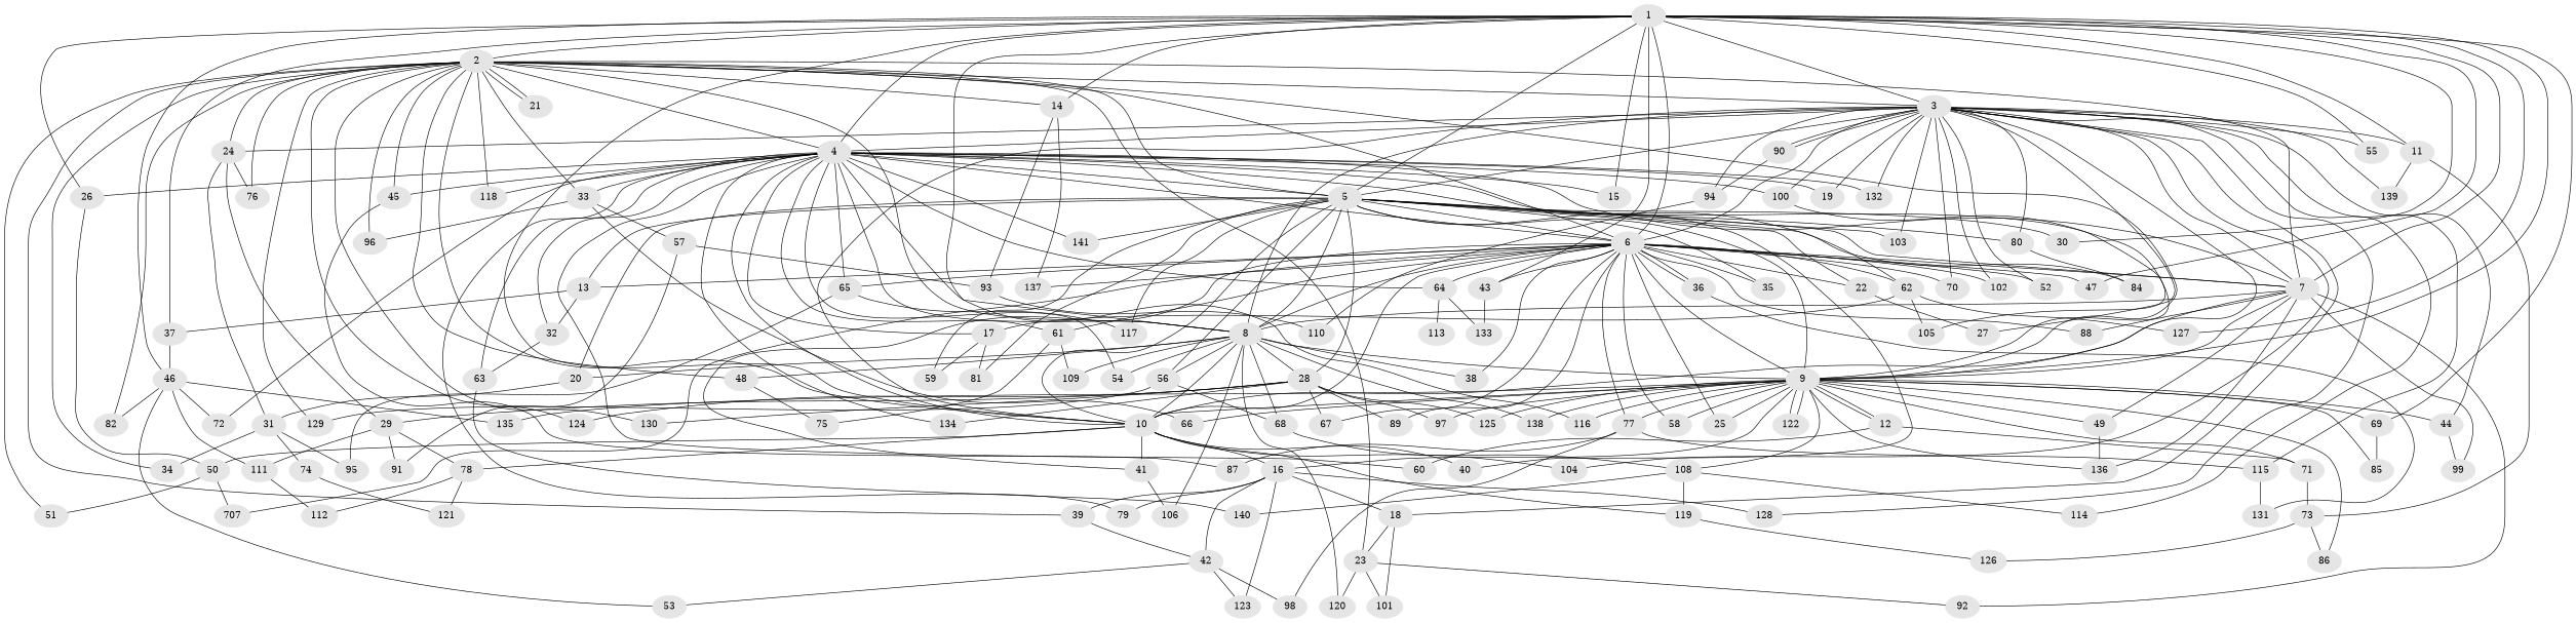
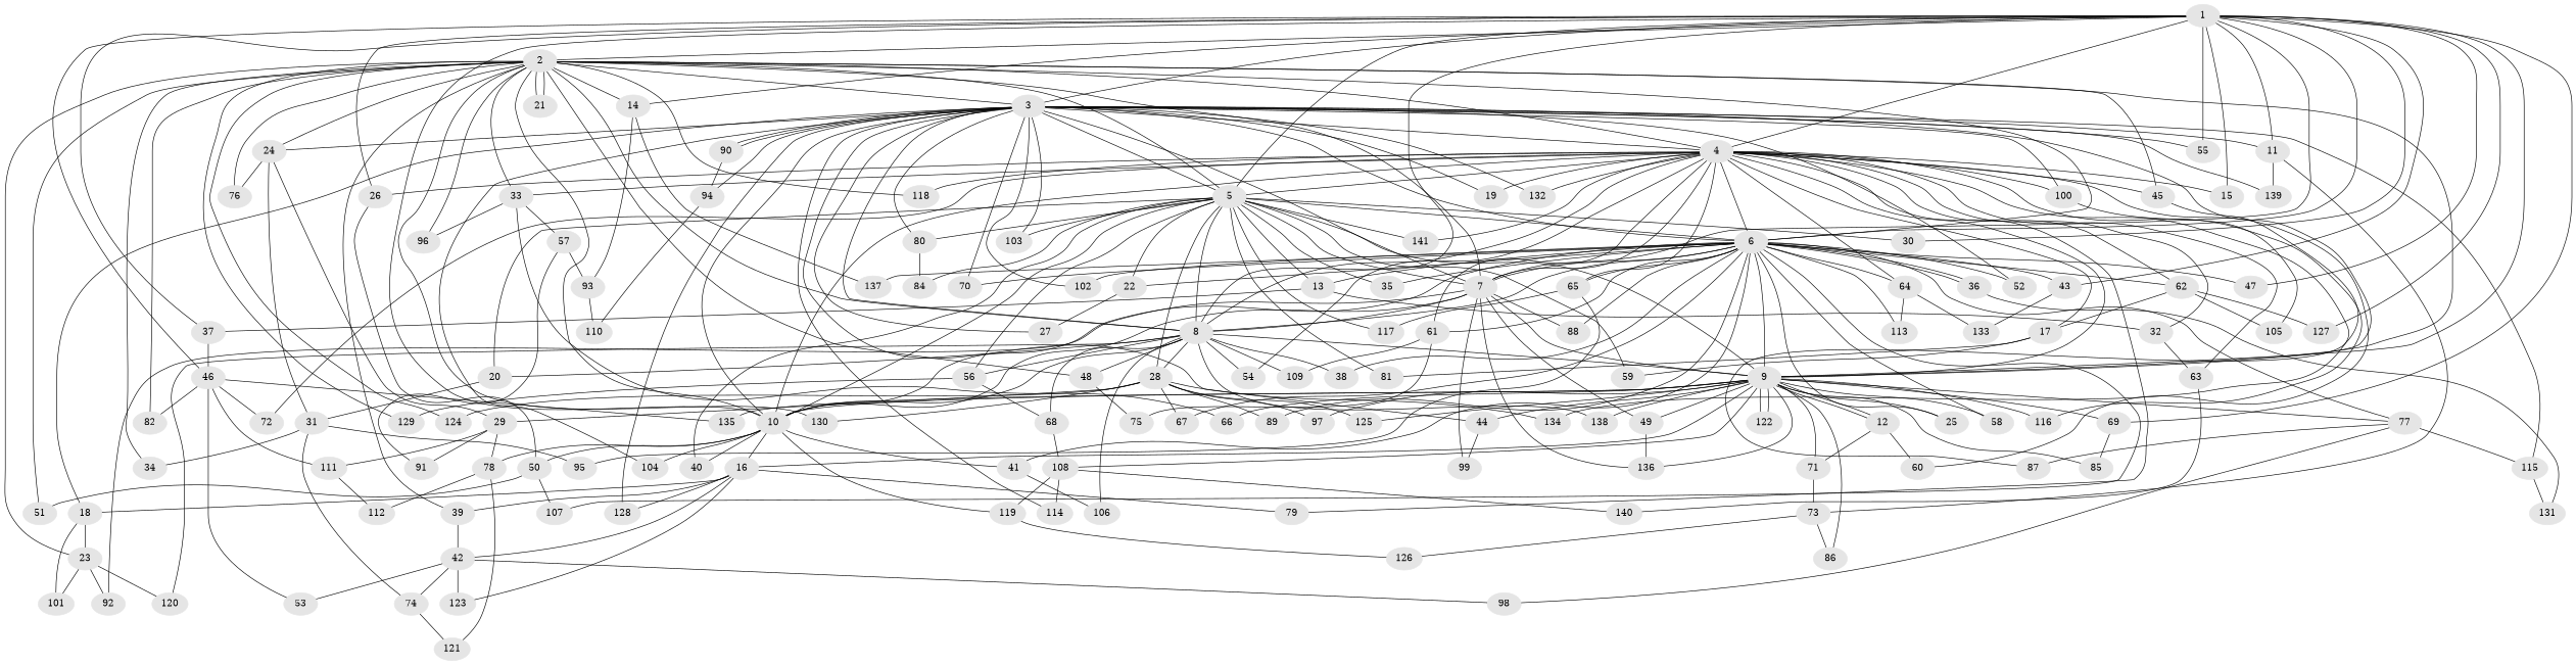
  graph {
    node [color=gray90 style=filled]
    1
    2
    3
    4
    5
    6
    7
    8
    9
    10
    11
    14
    15
    26
    30
    37
    43
    46
    47
    55
    69
    127
    21
    23
    24
    33
    34
    39
    45
    48
    51
    76
    82
    96
    118
    124
    129
    130
    18
    19
    27
    44
    52
    70
    80
    90
    94
    100
    102
    103
    104
    114
    115
    128
    132
    139
    17
    32
    54
    60
    61
    62
    63
    64
    65
    72
    79
    116
    134
    141
    13
    20
    22
    28
    35
    40
    56
    59
    81
    84
    117
    25
    36
    38
    41
    58
    67
    77
    88
    89
-   107 [label=707]
+   107
    113
    137
    49
    92
    99
    136
    68
    106
    109
    120
    138
    12
    16
    66
    71
    85
    86
    97
    108
    122
    125
    135
    50
    78
    119
    73
    93
    133
    111
    53
    101
    31
    29
    57
    42
    87
    75
    110
    105
    131
    140
    95
    98
    123
    91
    121
    112
    126
    74
    1 -- 2
    1 -- 3
    1 -- 4
    1 -- 5
    1 -- 6
    1 -- 7
    1 -- 8
    1 -- 9
    1 -- 10
    1 -- 11
    1 -- 14
    1 -- 15
    1 -- 26
    1 -- 30
    1 -- 37
    1 -- 43
    1 -- 46
    1 -- 47
    1 -- 55
    1 -- 69
    1 -- 127
    2 -- 3
    2 -- 4
    2 -- 5
    2 -- 6
    2 -- 7
    2 -- 8
    2 -- 9
    2 -- 10
    2 -- 14
    2 -- 21
    2 -- 21
    2 -- 23
    2 -- 24
    2 -- 33
    2 -- 34
    2 -- 39
    2 -- 45
    2 -- 48
    2 -- 51
    2 -- 76
    2 -- 82
    2 -- 96
    2 -- 118
    2 -- 124
    2 -- 129
    2 -- 130
    3 -- 4
    3 -- 5
    3 -- 6
    3 -- 7
    3 -- 8
    3 -- 9
    3 -- 10
    3 -- 11
    3 -- 55
    3 -- 24
    3 -- 18
    3 -- 19
    3 -- 27
    3 -- 44
    3 -- 52
    3 -- 70
    3 -- 80
    3 -- 90
    3 -- 90
    3 -- 94
    3 -- 100
    3 -- 102
    3 -- 103
    3 -- 104
    3 -- 114
    3 -- 115
    3 -- 128
    3 -- 132
    3 -- 139
    4 -- 5
    4 -- 6
    4 -- 7
    4 -- 8
    4 -- 9
    4 -- 10
    4 -- 15
    4 -- 26
    4 -- 33
    4 -- 45
    4 -- 118
    4 -- 19
    4 -- 100
    4 -- 132
    4 -- 17
    4 -- 32
    4 -- 54
    4 -- 60
    4 -- 61
    4 -- 62
    4 -- 63
    4 -- 64
    4 -- 65
    4 -- 72
    4 -- 79
    4 -- 116
    4 -- 134
    4 -- 141
    5 -- 6
    5 -- 7
    5 -- 8
    5 -- 9
    5 -- 10
    5 -- 30
    5 -- 80
    5 -- 103
    5 -- 141
    5 -- 13
    5 -- 20
    5 -- 22
    5 -- 28
    5 -- 35
    5 -- 40
    5 -- 56
    5 -- 59
    5 -- 81
    5 -- 84
    5 -- 117
    6 -- 7
    6 -- 8
    6 -- 9
    6 -- 10
    6 -- 43
    6 -- 47
    6 -- 52
    6 -- 70
    6 -- 102
    6 -- 61
    6 -- 62
    6 -- 64
    6 -- 65
    6 -- 13
    6 -- 22
    6 -- 35
    6 -- 25
    6 -- 36
    6 -- 36
    6 -- 38
    6 -- 41
    6 -- 58
    6 -- 67
    6 -- 77
    6 -- 88
    6 -- 89
    6 -- 107
+   6 -- 113
    6 -- 137
    7 -- 8
    7 -- 9
    7 -- 10
    7 -- 88
    7 -- 49
    7 -- 92
    7 -- 99
    7 -- 136
    8 -- 9
    8 -- 10
    8 -- 48
    8 -- 54
    8 -- 20
    8 -- 28
    8 -- 56
    8 -- 38
    8 -- 68
    8 -- 106
    8 -- 109
    8 -- 120
    8 -- 138
    9 -- 10
    9 -- 69
    9 -- 44
    9 -- 116
    9 -- 25
    9 -- 58
    9 -- 77
    9 -- 49
    9 -- 136
    9 -- 138
    9 -- 12
    9 -- 12
    9 -- 16
    9 -- 66
    9 -- 71
    9 -- 85
    9 -- 86
    9 -- 97
    9 -- 108
    9 -- 122
    9 -- 122
    9 -- 125
    9 -- 135
    10 -- 104
    10 -- 40
    10 -- 41
    10 -- 16
    10 -- 50
    10 -- 78
    10 -- 119
    11 -- 139
    11 -- 73
    14 -- 137
    14 -- 93
    26 -- 50
    37 -- 46
    43 -- 133
    46 -- 82
    46 -- 72
    46 -- 135
    46 -- 111
    46 -- 53
    69 -- 85
    23 -- 92
    23 -- 120
    23 -- 101
    24 -- 76
    24 -- 31
    24 -- 29
    33 -- 96
    33 -- 66
    33 -- 57
    39 -- 42
    45 -- 87
    48 -- 75
    18 -- 23
    18 -- 101
    44 -- 99
    80 -- 84
    90 -- 94
    94 -- 110
    100 -- 105
    115 -- 131
    17 -- 59
    17 -- 81
    32 -- 63
    61 -- 109
    61 -- 75
    62 -- 127
    62 -- 17
    62 -- 105
    63 -- 140
    64 -- 113
    64 -- 133
    65 -- 117
    65 -- 95
    13 -- 37
    13 -- 32
    20 -- 31
    22 -- 27
    28 -- 124
    28 -- 130
    28 -- 134
    28 -- 67
    28 -- 89
    28 -- 97
    28 -- 125
    28 -- 29
    56 -- 129
    56 -- 68
    36 -- 131
    41 -- 106
    77 -- 115
    77 -- 87
    77 -- 98
    49 -- 136
    68 -- 108
    12 -- 60
    12 -- 71
    16 -- 39
    16 -- 18
    16 -- 128
    16 -- 79
    16 -- 42
    16 -- 123
    71 -- 73
    108 -- 114
    108 -- 119
    108 -- 140
    50 -- 51
    50 -- 107
    78 -- 121
    78 -- 112
    119 -- 126
    73 -- 86
    73 -- 126
    93 -- 110
    111 -- 112
    31 -- 34
    31 -- 95
    31 -- 74
    29 -- 78
    29 -- 111
    29 -- 91
    57 -- 93
    57 -- 91
    42 -- 53
    42 -- 98
    42 -- 123
+   42 -- 74
    74 -- 121
  }
